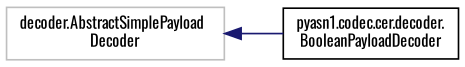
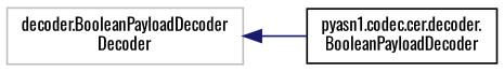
  digraph {
    rankdir=LR
    fontname=Oswald
    node [fillcolor=white fontname=Oswald fontsize=10 shape=record style=filled]
-   n1 [color=grey75 height=0.2 label="decoder.AbstractSimplePayload\lDecoder" width=0.4]
+   n1 [color=grey75 height=0.2 label="decoder.BooleanPayloadDecoder\lDecoder" width=0.4]
    n2 [color=black height=0.2 label="pyasn1.codec.cer.decoder.\lBooleanPayloadDecoder" width=0.4]
    n1 -> n2 [color=midnightblue dir=back fontname=Oswald fontsize=10 labelfontname=Helvetica labelfontsize=10 style=solid]
  }
